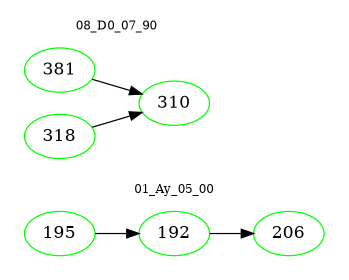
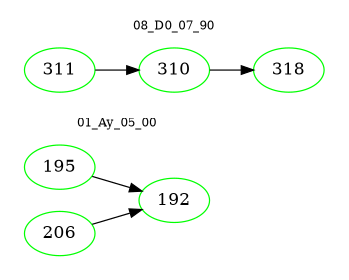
  digraph {
    rankdir=LR
    node [color=green]
    edge [color=black]
    n1 [label=195]
    n2 [label=192]
    n3 [label=206]
-   n4 [label=381]
+   n4 [label=311]
    n5 [label=310]
    n6 [label=318]
    subgraph cluster_1 {
      color=white
      fontsize=10
      label="01_Ay_05_00"
      n1
      n2
      n3
    }
    subgraph cluster_2 {
      color=white
      fontsize=10
      label="08_D0_07_90"
      n4
      n5
      n6
    }
    n1 -> n2
-   n2 -> n3
+   n3 -> n2
    n4 -> n5
-   n6 -> n5
+   n5 -> n6
  }
